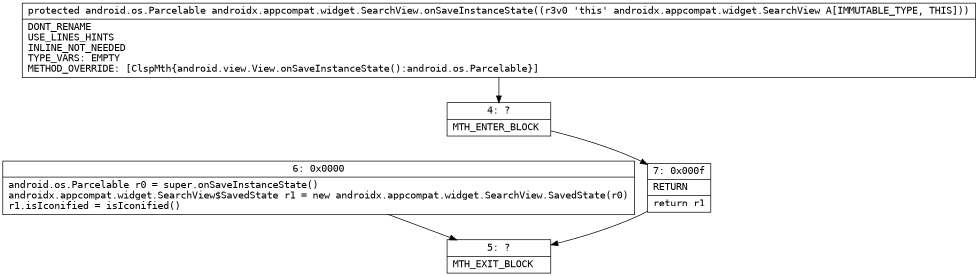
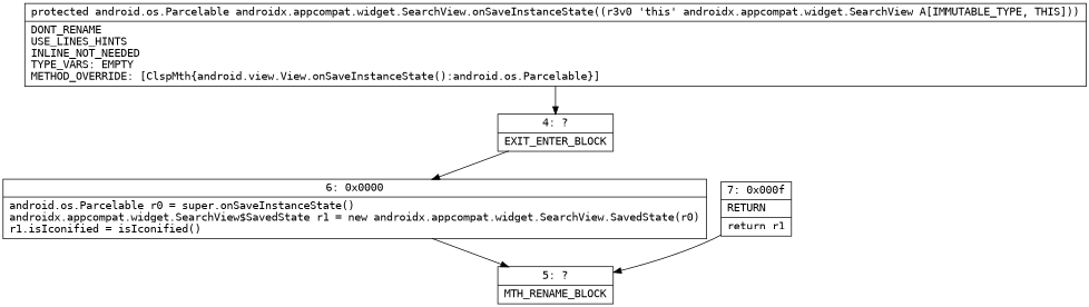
  digraph {
    fontname="DejaVu Sans Mono"
    node [fontname="DejaVu Sans Mono" shape=record]
    edge [fontname="DejaVu Sans Mono"]
-   n1 [label="{4\:\ ?|MTH_ENTER_BLOCK\l}"]
+   n1 [label="{4\:\ ?|EXIT_ENTER_BLOCK\l}"]
    n2 [label="{6\:\ 0x0000|android.os.Parcelable r0 = super.onSaveInstanceState()\landroidx.appcompat.widget.SearchView$SavedState r1 = new androidx.appcompat.widget.SearchView.SavedState(r0)\lr1.isIconified = isIconified()\l}"]
-   n3 [label="{5\:\ ?|MTH_EXIT_BLOCK\l}"]
+   n3 [label="{5\:\ ?|MTH_RENAME_BLOCK\l}"]
    n4 [label="{7\:\ 0x000f|RETURN\l|return r1\l}"]
    n5 [label="{protected android.os.Parcelable androidx.appcompat.widget.SearchView.onSaveInstanceState((r3v0 'this' androidx.appcompat.widget.SearchView A[IMMUTABLE_TYPE, THIS]))  | DONT_RENAME\lUSE_LINES_HINTS\lINLINE_NOT_NEEDED\lTYPE_VARS: EMPTY\lMETHOD_OVERRIDE: [ClspMth\{android.view.View.onSaveInstanceState():android.os.Parcelable\}]\l}"]
-   n1 -> n4
+   n1 -> n2
    n2 -> n3
    n4 -> n3
    n5 -> n1
  }
